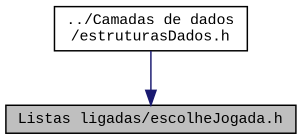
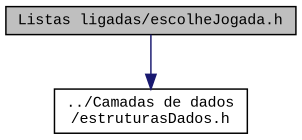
  digraph {
    fontname="Liberation Mono"
    node [color=black fontname="Liberation Mono" fontsize=10 shape=record style=filled]
    n1 [fillcolor=grey75 fontcolor=black height=0.2 label="Listas ligadas/escolheJogada.h" width=0.4]
    n2 [fillcolor=white height=0.2 label="../Camadas de dados\l/estruturasDados.h" width=0.4]
-   n2 -> n1 [color=midnightblue fontname="Liberation Mono" fontsize=10 labelfontname=Helvetica labelfontsize=10 style=solid]
+   n1 -> n2 [color=midnightblue fontname="Liberation Mono" fontsize=10 labelfontname=Helvetica labelfontsize=10 style=solid]
  }
